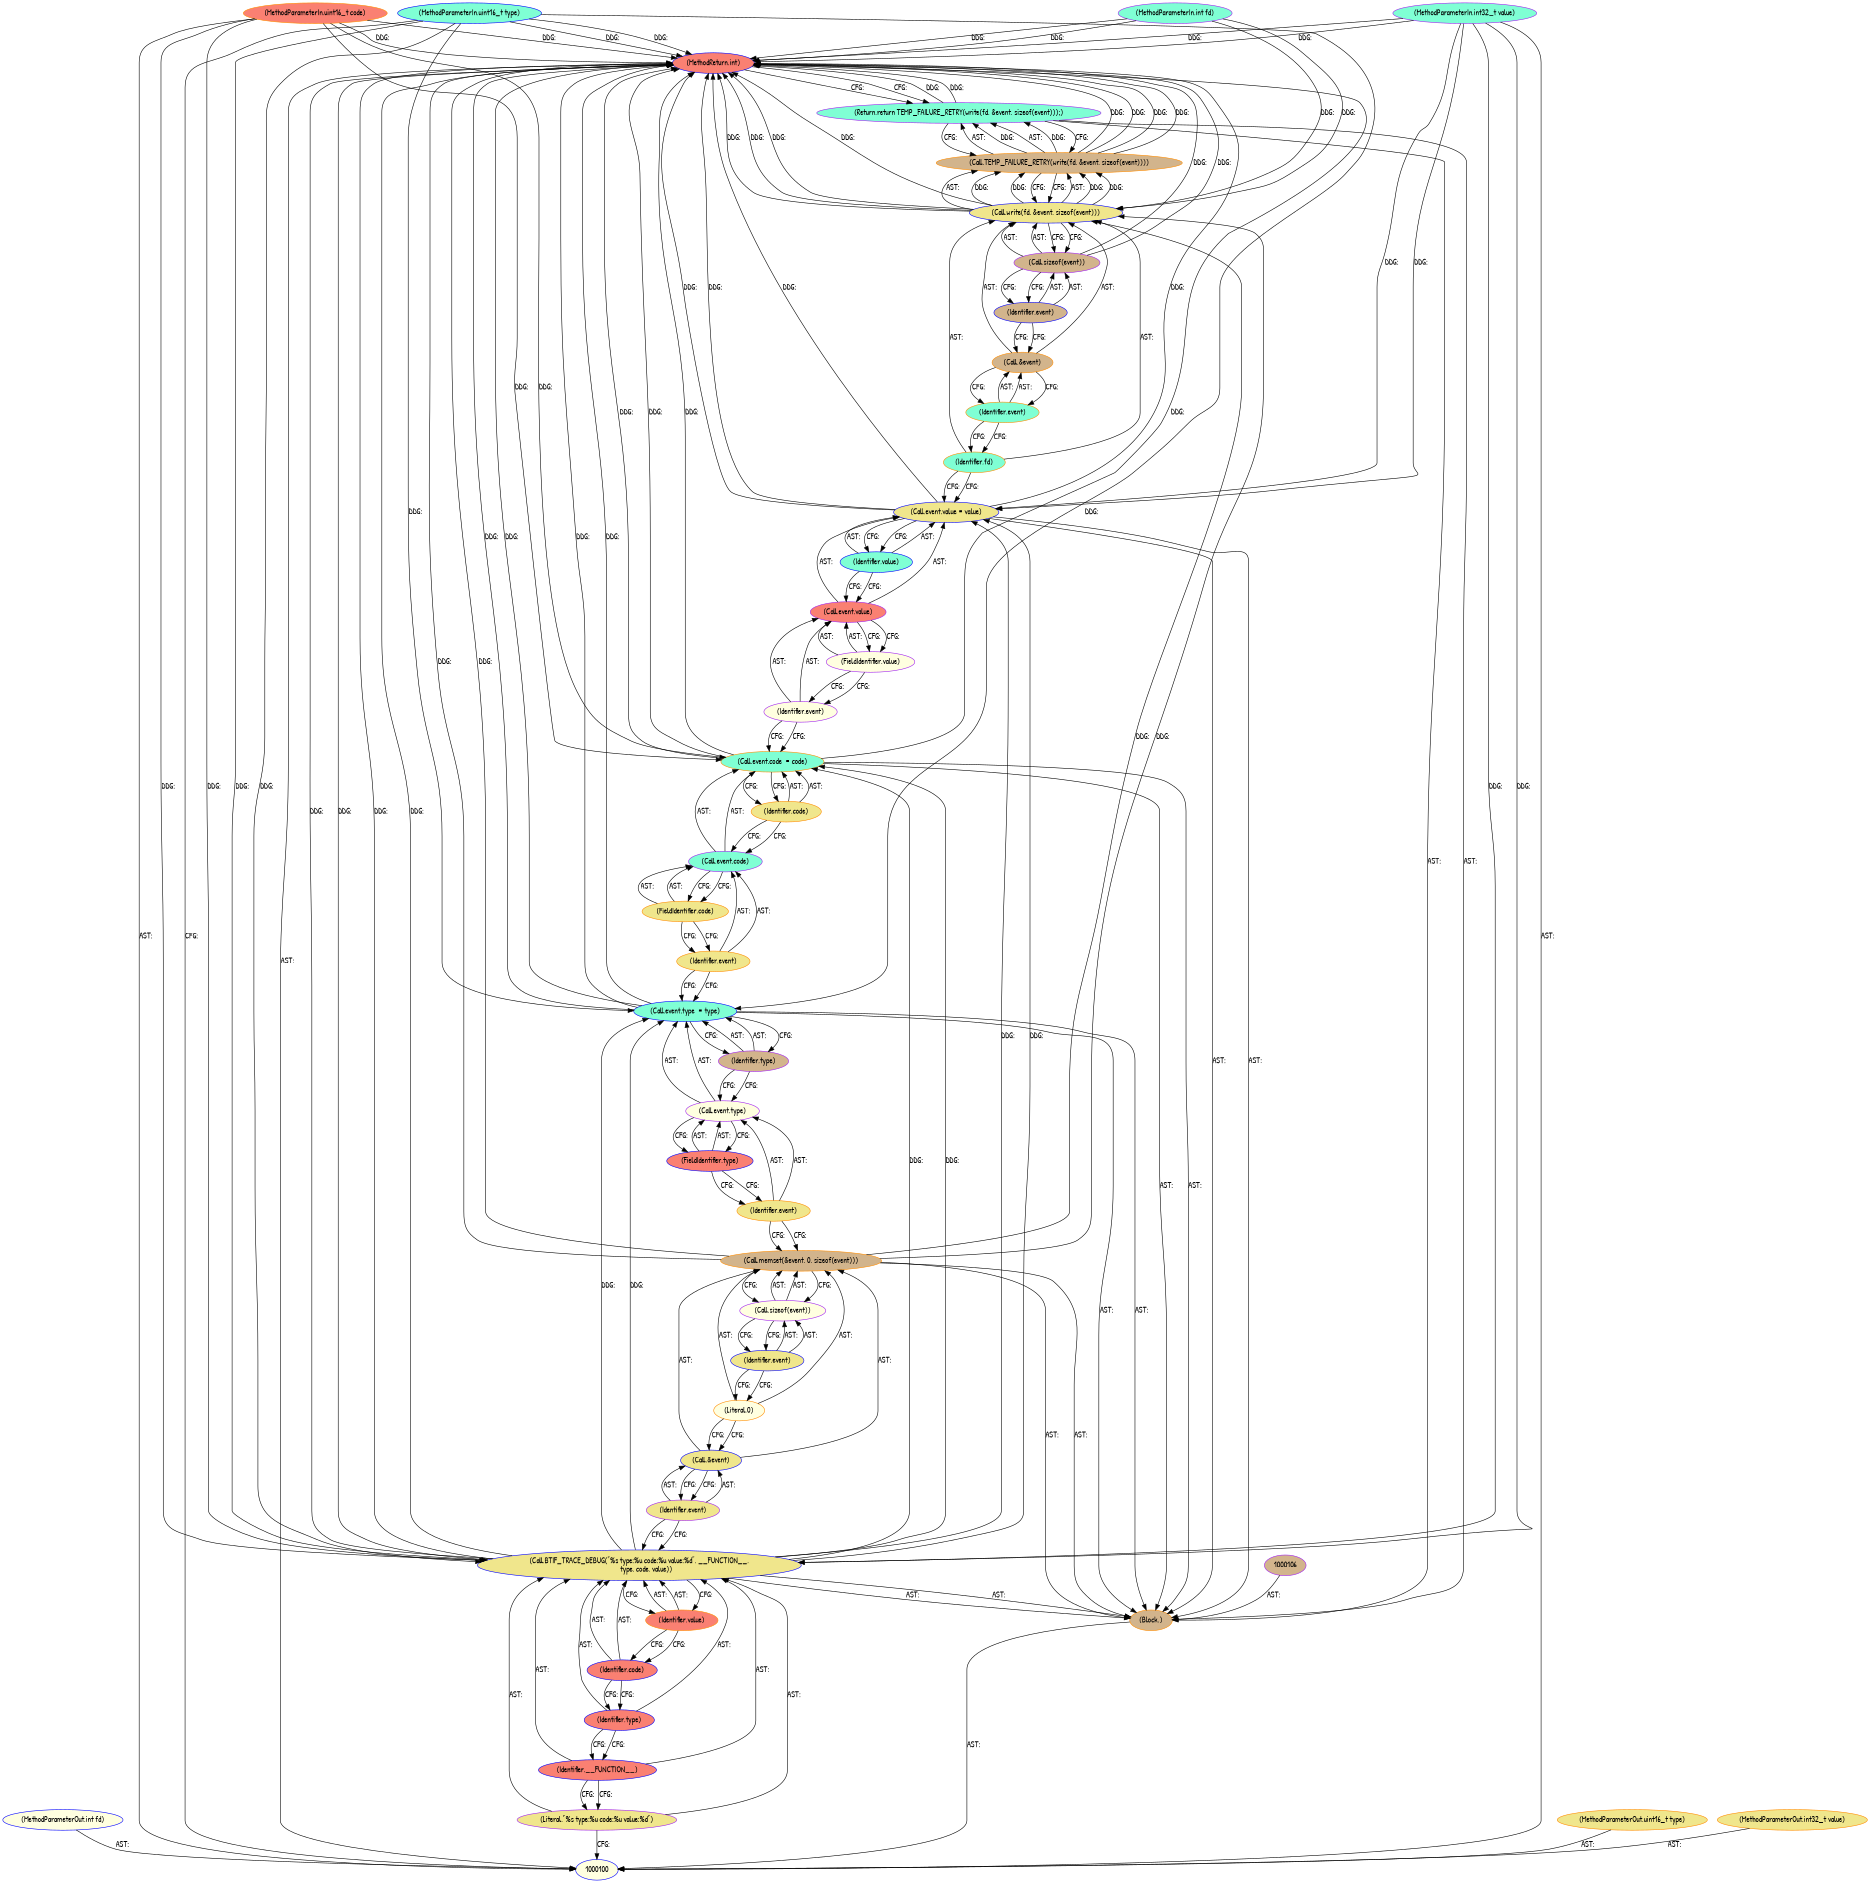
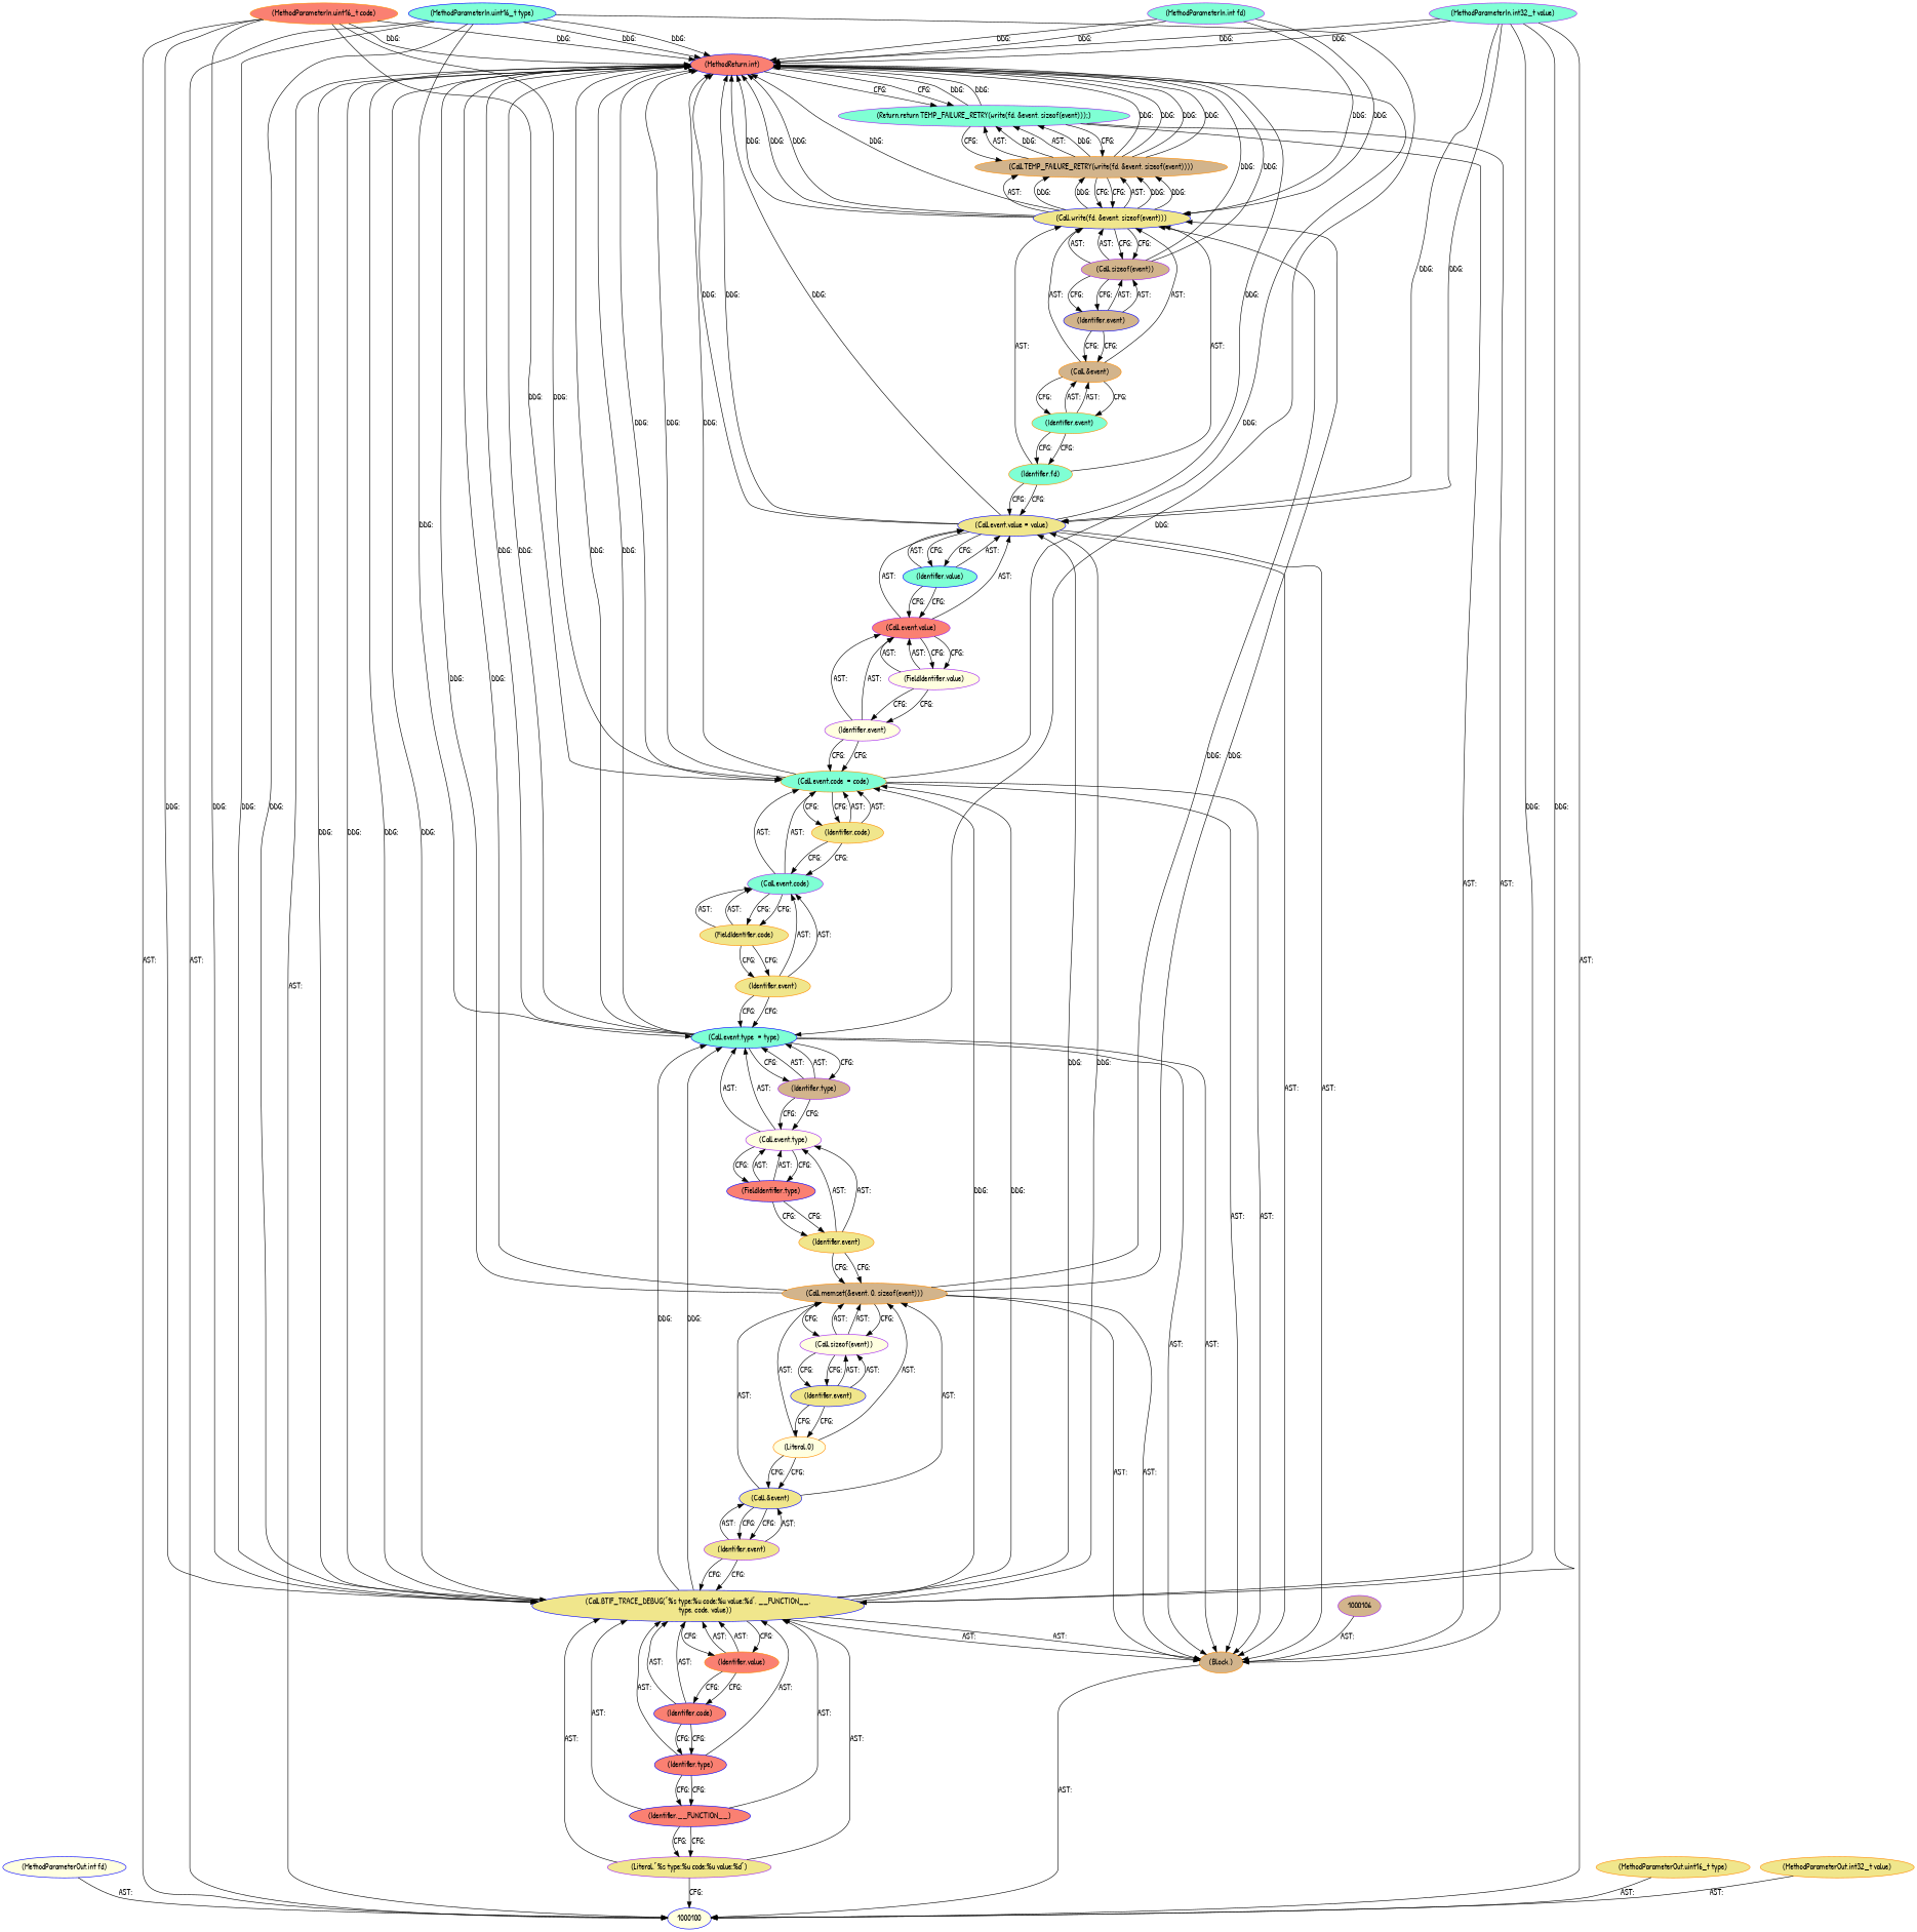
  digraph {
    fontname="Patrick Hand"
    node [color=blue fillcolor=khaki fontname="Patrick Hand" style=filled]
    edge [fontname="Patrick Hand"]
    n1 [fillcolor=salmon label="(MethodReturn,int)"]
    n2 [color=purple fillcolor=aquamarine label="(Return,return TEMP_FAILURE_RETRY(write(fd, &event, sizeof(event)));)"]
    1000100 [fillcolor=lightyellow]
    n4 [color=darkorange fillcolor=tan label="(Block,)"]
    n5 [color=darkorange fillcolor=tan label="(Call,TEMP_FAILURE_RETRY(write(fd, &event, sizeof(event))))"]
    n6 [color=purple fillcolor=aquamarine label="(MethodParameterIn,int fd)"]
    n7 [label="(Call,write(fd, &event, sizeof(event)))"]
    n8 [color=purple fillcolor=tan label="(Call,sizeof(event))"]
    n9 [fillcolor=lightyellow label="(MethodParameterOut,int fd)"]
    n10 [fillcolor=aquamarine label="(MethodParameterIn,uint16_t type)"]
    n11 [label="(Call,BTIF_TRACE_DEBUG(\"%s type:%u code:%u value:%d\", __FUNCTION__,\n        type, code, value))"]
    n12 [fillcolor=aquamarine label="(Call,event.type  = type)"]
    n13 [color=darkorange fillcolor=aquamarine label="(Call,event.code  = code)"]
    n14 [label="(Call,event.value = value)"]
    n15 [color=darkorange fillcolor=salmon label="(Identifier,value)"]
    n16 [color=purple fillcolor=tan label="(Identifier,type)"]
    n17 [color=darkorange label="(MethodParameterOut,uint16_t type)"]
    n18 [color=darkorange fillcolor=salmon label="(MethodParameterIn,uint16_t code)"]
    n19 [color=darkorange label="(Identifier,code)"]
    n20 [color=purple fillcolor=aquamarine label="(MethodParameterIn,int32_t value)"]
    n21 [fillcolor=aquamarine label="(Identifier,value)"]
    n22 [color=darkorange label="(MethodParameterOut,int32_t value)"]
    n23 [color=purple fillcolor=lightyellow label="(FieldIdentifier,value)"]
    n24 [color=purple fillcolor=salmon label="(Call,event.value)"]
    n25 [color=purple fillcolor=lightyellow label="(Identifier,event)"]
    n26 [fillcolor=tan label="(Identifier,event)"]
    n27 [color=darkorange fillcolor=aquamarine label="(Identifier,fd)"]
    n28 [color=darkorange fillcolor=tan label="(Call,&event)"]
    n29 [color=darkorange fillcolor=aquamarine label="(Identifier,event)"]
    n30 [color=purple label="(Literal,\"%s type:%u code:%u value:%d\")"]
    n31 [fillcolor=salmon label="(Identifier,code)"]
    n32 [fillcolor=salmon label="(Identifier,__FUNCTION__)"]
    n33 [fillcolor=salmon label="(Identifier,type)"]
    n34 [label="(Call,&event)"]
    n35 [color=purple label="(Identifier,event)"]
    n36 [color=darkorange fillcolor=tan label="(Call,memset(&event, 0, sizeof(event)))"]
    n37 [color=purple fillcolor=lightyellow label="(Call,sizeof(event))"]
    n38 [color=darkorange fillcolor=lightyellow label="(Literal,0)"]
    n39 [label="(Identifier,event)"]
    n40 [fillcolor=salmon label="(FieldIdentifier,type)"]
    n41 [color=purple fillcolor=lightyellow label="(Call,event.type)"]
    n42 [color=darkorange label="(Identifier,event)"]
    n43 [color=darkorange label="(FieldIdentifier,code)"]
    n44 [color=purple fillcolor=aquamarine label="(Call,event.code)"]
    n45 [color=darkorange label="(Identifier,event)"]
    1000106 [color=purple fillcolor=tan]
    n1 -> n2 [label="CFG: "]
    n1 -> n2 [label="CFG: "]
    n1 -> 1000100 [label="AST: "]
    n2 -> n1 [label="DDG: "]
    n2 -> n1 [label="DDG: "]
    n2 -> n4 [label="AST: "]
    n2 -> n4 [label="AST: "]
    n2 -> n5 [label="CFG: "]
    n2 -> n5 [label="CFG: "]
    n4 -> 1000100 [label="AST: "]
    n5 -> n1 [label="DDG: "]
    n5 -> n1 [label="DDG: "]
    n5 -> n1 [label="DDG: "]
    n5 -> n1 [label="DDG: "]
    n5 -> n2 [label="AST: "]
    n5 -> n2 [label="DDG: "]
    n5 -> n2 [label="AST: "]
    n5 -> n2 [label="DDG: "]
    n5 -> n7 [label="CFG: "]
    n5 -> n7 [label="CFG: "]
    n6 -> n1 [label="DDG: "]
    n6 -> n1 [label="DDG: "]
    n6 -> n7 [label="DDG: "]
    n6 -> n7 [label="DDG: "]
    n7 -> n1 [label="DDG: "]
    n7 -> n1 [label="DDG: "]
    n7 -> n1 [label="DDG: "]
    n7 -> n1 [label="DDG: "]
    n7 -> n5 [label="AST: "]
    n7 -> n5 [label="DDG: "]
    n7 -> n5 [label="DDG: "]
    n7 -> n5 [label="AST: "]
    n7 -> n5 [label="DDG: "]
    n7 -> n5 [label="DDG: "]
    n7 -> n8 [label="CFG: "]
    n7 -> n8 [label="CFG: "]
    n8 -> n1 [label="DDG: "]
    n8 -> n1 [label="DDG: "]
    n8 -> n7 [label="AST: "]
    n8 -> n7 [label="AST: "]
    n8 -> n26 [label="CFG: "]
    n8 -> n26 [label="CFG: "]
    n9 -> 1000100 [label="AST: "]
    n10 -> n1 [label="DDG: "]
    n10 -> n1 [label="DDG: "]
-   n10 -> 1000100 [label="CFG: "]
+   n10 -> 1000100 [label="AST: "]
    n10 -> n11 [label="DDG: "]
    n10 -> n11 [label="DDG: "]
    n10 -> n12 [label="DDG: "]
    n10 -> n12 [label="DDG: "]
    n11 -> n1 [label="DDG: "]
    n11 -> n1 [label="DDG: "]
    n11 -> n1 [label="DDG: "]
    n11 -> n1 [label="DDG: "]
    n11 -> n4 [label="AST: "]
    n11 -> n4 [label="AST: "]
    n11 -> n12 [label="DDG: "]
    n11 -> n12 [label="DDG: "]
    n11 -> n13 [label="DDG: "]
    n11 -> n13 [label="DDG: "]
    n11 -> n14 [label="DDG: "]
    n11 -> n14 [label="DDG: "]
    n11 -> n15 [label="CFG: "]
    n11 -> n15 [label="CFG: "]
    n12 -> n1 [label="DDG: "]
    n12 -> n1 [label="DDG: "]
    n12 -> n1 [label="DDG: "]
    n12 -> n1 [label="DDG: "]
    n12 -> n4 [label="AST: "]
    n12 -> n4 [label="AST: "]
    n12 -> n16 [label="CFG: "]
    n12 -> n16 [label="CFG: "]
    n13 -> n1 [label="DDG: "]
    n13 -> n1 [label="DDG: "]
    n13 -> n1 [label="DDG: "]
    n13 -> n1 [label="DDG: "]
    n13 -> n4 [label="AST: "]
    n13 -> n4 [label="AST: "]
    n13 -> n19 [label="CFG: "]
    n13 -> n19 [label="CFG: "]
    n14 -> n1 [label="DDG: "]
    n14 -> n1 [label="DDG: "]
    n14 -> n1 [label="DDG: "]
    n14 -> n1 [label="DDG: "]
    n14 -> n4 [label="AST: "]
    n14 -> n4 [label="AST: "]
    n14 -> n21 [label="CFG: "]
    n14 -> n21 [label="CFG: "]
    n15 -> n11 [label="AST: "]
    n15 -> n11 [label="AST: "]
    n15 -> n31 [label="CFG: "]
    n15 -> n31 [label="CFG: "]
    n16 -> n12 [label="AST: "]
    n16 -> n12 [label="AST: "]
    n16 -> n41 [label="CFG: "]
    n16 -> n41 [label="CFG: "]
    n17 -> 1000100 [label="AST: "]
    n18 -> n1 [label="DDG: "]
    n18 -> n1 [label="DDG: "]
    n18 -> 1000100 [label="AST: "]
    n18 -> n11 [label="DDG: "]
    n18 -> n11 [label="DDG: "]
    n18 -> n13 [label="DDG: "]
    n18 -> n13 [label="DDG: "]
    n19 -> n13 [label="AST: "]
    n19 -> n13 [label="AST: "]
    n19 -> n44 [label="CFG: "]
    n19 -> n44 [label="CFG: "]
    n20 -> n1 [label="DDG: "]
    n20 -> n1 [label="DDG: "]
    n20 -> 1000100 [label="AST: "]
    n20 -> n11 [label="DDG: "]
    n20 -> n11 [label="DDG: "]
    n20 -> n14 [label="DDG: "]
    n20 -> n14 [label="DDG: "]
    n21 -> n14 [label="AST: "]
    n21 -> n14 [label="AST: "]
    n21 -> n24 [label="CFG: "]
    n21 -> n24 [label="CFG: "]
    n22 -> 1000100 [label="AST: "]
    n23 -> n24 [label="AST: "]
    n23 -> n24 [label="AST: "]
    n23 -> n25 [label="CFG: "]
    n23 -> n25 [label="CFG: "]
    n24 -> n14 [label="AST: "]
    n24 -> n14 [label="AST: "]
    n24 -> n23 [label="CFG: "]
    n24 -> n23 [label="CFG: "]
    n25 -> n13 [label="CFG: "]
    n25 -> n13 [label="CFG: "]
    n25 -> n24 [label="AST: "]
    n25 -> n24 [label="AST: "]
    n26 -> n8 [label="AST: "]
    n26 -> n8 [label="AST: "]
    n26 -> n28 [label="CFG: "]
    n26 -> n28 [label="CFG: "]
    n27 -> n7 [label="AST: "]
    n27 -> n7 [label="AST: "]
    n27 -> n14 [label="CFG: "]
    n27 -> n14 [label="CFG: "]
    n28 -> n7 [label="AST: "]
    n28 -> n7 [label="AST: "]
    n28 -> n29 [label="CFG: "]
    n28 -> n29 [label="CFG: "]
    n29 -> n27 [label="CFG: "]
    n29 -> n27 [label="CFG: "]
    n29 -> n28 [label="AST: "]
    n29 -> n28 [label="AST: "]
    n30 -> 1000100 [label="CFG: "]
    n30 -> n11 [label="AST: "]
    n30 -> n11 [label="AST: "]
    n31 -> n11 [label="AST: "]
    n31 -> n11 [label="AST: "]
    n31 -> n33 [label="CFG: "]
    n31 -> n33 [label="CFG: "]
    n32 -> n11 [label="AST: "]
    n32 -> n11 [label="AST: "]
    n32 -> n30 [label="CFG: "]
    n32 -> n30 [label="CFG: "]
    n33 -> n11 [label="AST: "]
    n33 -> n11 [label="AST: "]
    n33 -> n32 [label="CFG: "]
    n33 -> n32 [label="CFG: "]
    n34 -> n35 [label="CFG: "]
    n34 -> n35 [label="CFG: "]
    n34 -> n36 [label="AST: "]
    n34 -> n36 [label="AST: "]
    n35 -> n11 [label="CFG: "]
    n35 -> n11 [label="CFG: "]
    n35 -> n34 [label="AST: "]
    n35 -> n34 [label="AST: "]
    n36 -> n1 [label="DDG: "]
    n36 -> n1 [label="DDG: "]
    n36 -> n4 [label="AST: "]
    n36 -> n4 [label="AST: "]
    n36 -> n7 [label="DDG: "]
    n36 -> n7 [label="DDG: "]
    n36 -> n37 [label="CFG: "]
    n36 -> n37 [label="CFG: "]
    n37 -> n36 [label="AST: "]
    n37 -> n36 [label="AST: "]
    n37 -> n39 [label="CFG: "]
    n37 -> n39 [label="CFG: "]
    n38 -> n34 [label="CFG: "]
    n38 -> n34 [label="CFG: "]
    n38 -> n36 [label="AST: "]
    n38 -> n36 [label="AST: "]
    n39 -> n37 [label="AST: "]
    n39 -> n37 [label="AST: "]
    n39 -> n38 [label="CFG: "]
    n39 -> n38 [label="CFG: "]
    n40 -> n41 [label="AST: "]
    n40 -> n41 [label="AST: "]
    n40 -> n42 [label="CFG: "]
    n40 -> n42 [label="CFG: "]
    n41 -> n12 [label="AST: "]
    n41 -> n12 [label="AST: "]
    n41 -> n40 [label="CFG: "]
    n41 -> n40 [label="CFG: "]
    n42 -> n36 [label="CFG: "]
    n42 -> n36 [label="CFG: "]
    n42 -> n41 [label="AST: "]
    n42 -> n41 [label="AST: "]
    n43 -> n44 [label="AST: "]
    n43 -> n44 [label="AST: "]
    n43 -> n45 [label="CFG: "]
    n43 -> n45 [label="CFG: "]
    n44 -> n13 [label="AST: "]
    n44 -> n13 [label="AST: "]
    n44 -> n43 [label="CFG: "]
    n44 -> n43 [label="CFG: "]
    n45 -> n12 [label="CFG: "]
    n45 -> n12 [label="CFG: "]
    n45 -> n44 [label="AST: "]
    n45 -> n44 [label="AST: "]
    1000106 -> n4 [label="AST: "]
  }
